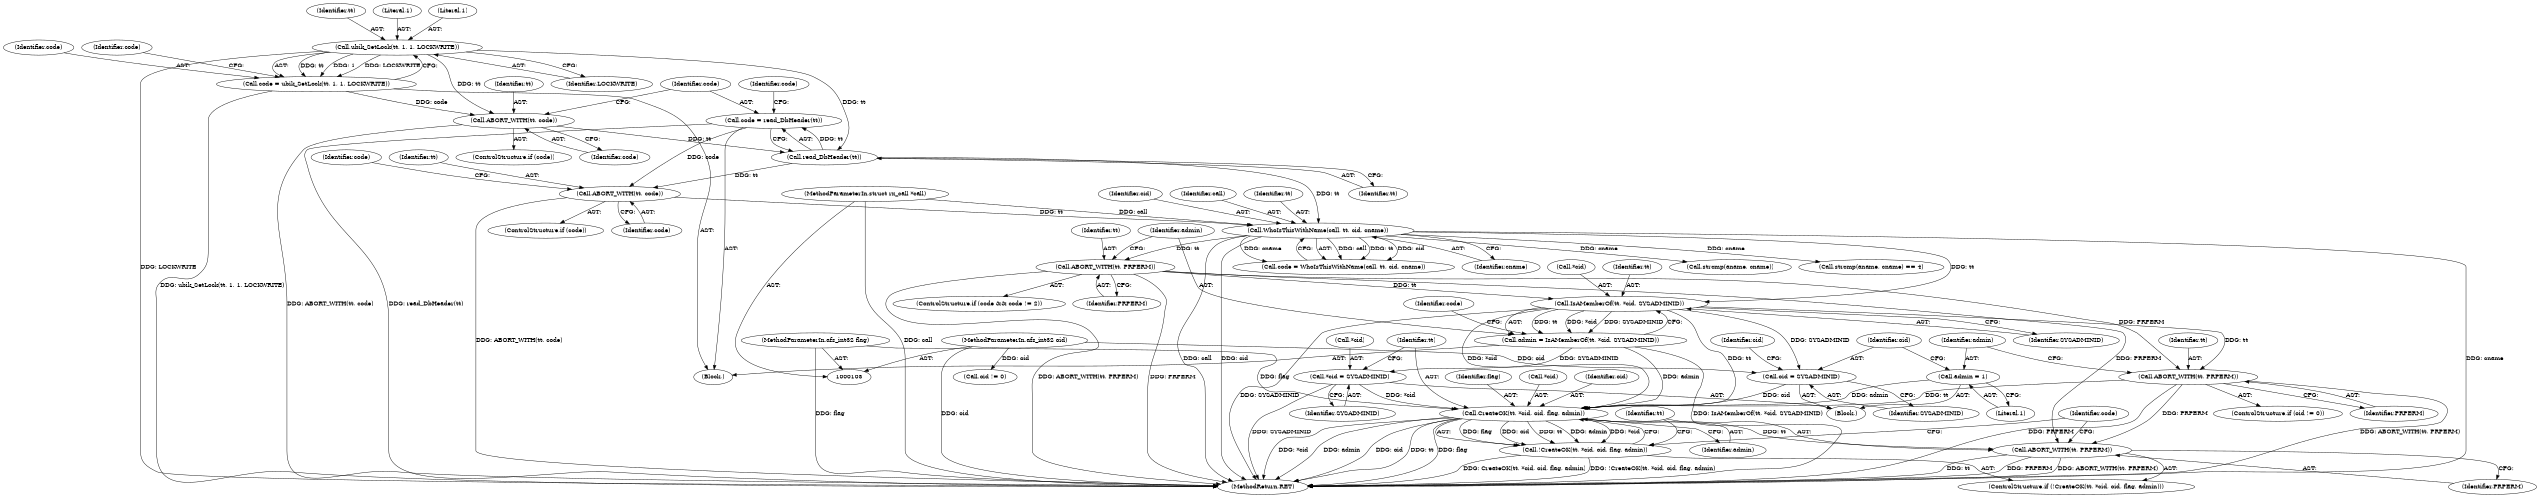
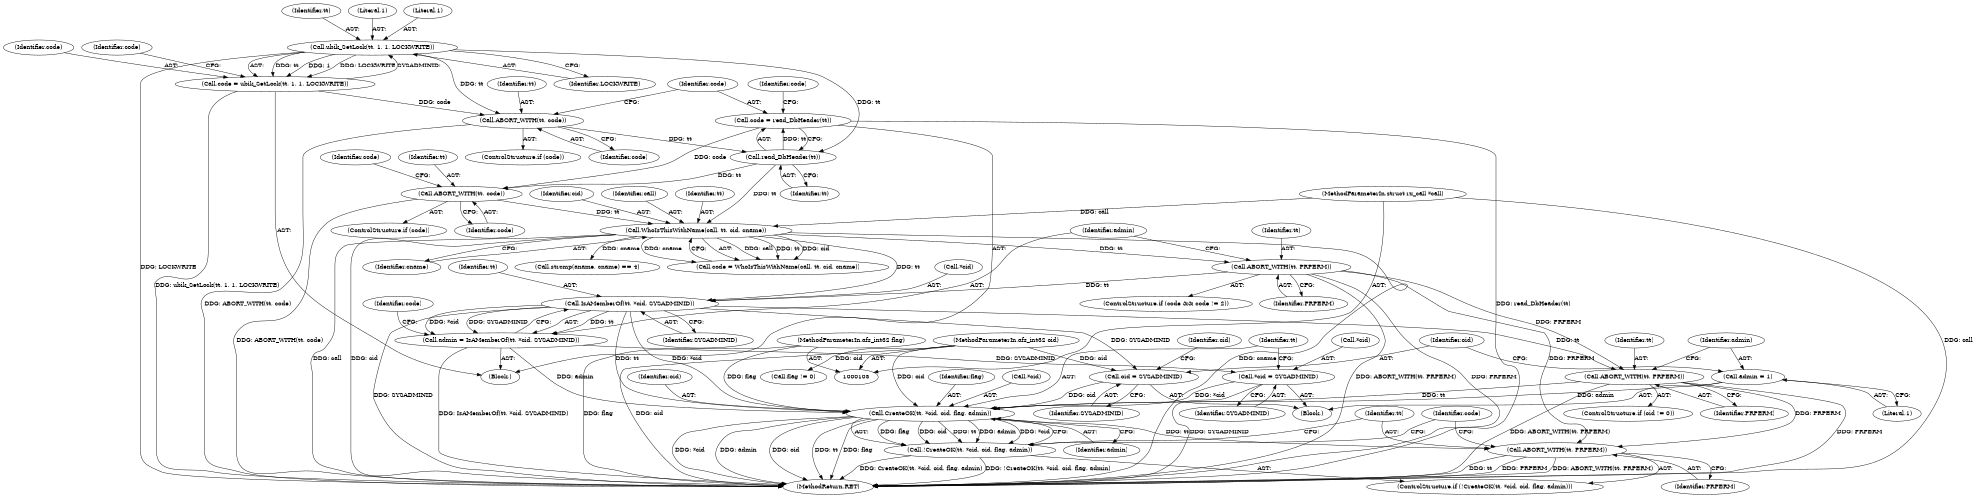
  digraph {
    n1 [label="(Call,CreateOK(tt, *cid, oid, flag, admin))"]
    n2 [label="(Call,!CreateOK(tt, *cid, oid, flag, admin))"]
    n3 [label="(Call,ABORT_WITH(tt, PRPERM))"]
    n4 [label="(Identifier,admin)"]
    n5 [label="(MethodReturn,RET)"]
    n6 [label="(ControlStructure,if (!CreateOK(tt, *cid, oid, flag, admin)))"]
    n7 [label="(Identifier,PRPERM)"]
    n8 [label="(Call,ABORT_WITH(tt, PRPERM))"]
    n9 [label="(ControlStructure,if (oid != 0))"]
    n10 [label="(Identifier,PRPERM)"]
    n11 [label="(Call,IsAMemberOf(tt, *cid, SYSADMINID))"]
    n12 [label="(Call,oid = SYSADMINID)"]
    n13 [label="(Call,admin = IsAMemberOf(tt, *cid, SYSADMINID))"]
    n14 [label="(Identifier,SYSADMINID)"]
    n15 [label="(Call,*cid = SYSADMINID)"]
    n16 [label="(Block,)"]
    n17 [label="(Identifier,SYSADMINID)"]
    n18 [label="(Identifier,SYSADMINID)"]
    n19 [label="(Block,)"]
    n20 [label="(Call,WhoIsThisWithName(call, tt, cid, cname))"]
    n21 [label="(Call,ABORT_WITH(tt, PRPERM))"]
    n22 [label="(Identifier,cname)"]
-   n23 [label="(Call,strcmp(aname, cname))"]
    n24 [label="(Call,strcmp(aname, cname) == 4)"]
    n25 [label="(Call,code = WhoIsThisWithName(call, tt, cid, cname))"]
    n26 [label="(ControlStructure,if (code && code != 2))"]
    n27 [label="(Identifier,PRPERM)"]
    n28 [label="(MethodParameterIn,struct rx_call *call)"]
    1000103
    n30 [label="(Call,ABORT_WITH(tt, code))"]
    n31 [label="(Identifier,code)"]
    n32 [label="(ControlStructure,if (code))"]
    n33 [label="(Call,read_DbHeader(tt))"]
    n34 [label="(Call,code = read_DbHeader(tt))"]
    n35 [label="(Identifier,tt)"]
    n36 [label="(Call,ABORT_WITH(tt, code))"]
    n37 [label="(ControlStructure,if (code))"]
    n38 [label="(Identifier,code)"]
    n39 [label="(Call,ubik_SetLock(tt, 1, 1, LOCKWRITE))"]
    n40 [label="(Call,code = ubik_SetLock(tt, 1, 1, LOCKWRITE))"]
    n41 [label="(Identifier,LOCKWRITE)"]
    n42 [label="(MethodParameterIn,afs_int32 oid)"]
-   n43 [label="(Call,oid != 0)"]
+   n43 [label="(Call,flag != 0)"]
    n44 [label="(MethodParameterIn,afs_int32 flag)"]
    n45 [label="(Call,admin = 1)"]
    n46 [label="(Literal,1)"]
    n47 [label="(Identifier,code)"]
    n48 [label="(Identifier,flag)"]
    n49 [label="(Call,*cid)"]
    n50 [label="(Identifier,admin)"]
    n51 [label="(Identifier,oid)"]
    n52 [label="(Identifier,tt)"]
    n53 [label="(Identifier,admin)"]
    n54 [label="(Identifier,code)"]
    n55 [label="(Identifier,cid)"]
    n56 [label="(Identifier,tt)"]
    n57 [label="(Identifier,call)"]
    n58 [label="(Identifier,code)"]
    n59 [label="(Identifier,tt)"]
    n60 [label="(Identifier,code)"]
    n61 [label="(Call,*cid)"]
    n62 [label="(Identifier,tt)"]
    n63 [label="(Identifier,tt)"]
    n64 [label="(Literal,1)"]
    n65 [label="(Identifier,tt)"]
    n66 [label="(Call,*cid)"]
    n67 [label="(Identifier,tt)"]
    n68 [label="(Identifier,code)"]
    n69 [label="(Identifier,oid)"]
    n70 [label="(Identifier,cid)"]
    n71 [label="(Literal,1)"]
    n72 [label="(Identifier,code)"]
    n73 [label="(Identifier,tt)"]
    n74 [label="(Identifier,tt)"]
    n75 [label="(Identifier,code)"]
    n1 -> n2 [label="AST: "]
    n1 -> n2 [label="DDG: flag"]
    n1 -> n2 [label="DDG: oid"]
    n1 -> n2 [label="DDG: tt"]
    n1 -> n2 [label="DDG: admin"]
    n1 -> n2 [label="DDG: *cid"]
    n1 -> n3 [label="DDG: tt"]
    n1 -> n4 [label="CFG: "]
    n1 -> n5 [label="DDG: *cid"]
    n1 -> n5 [label="DDG: admin"]
    n1 -> n5 [label="DDG: oid"]
    n1 -> n5 [label="DDG: tt"]
    n1 -> n5 [label="DDG: flag"]
    n2 -> n1 [label="CFG: "]
    n2 -> n5 [label="DDG: !CreateOK(tt, *cid, oid, flag, admin)"]
    n2 -> n5 [label="DDG: CreateOK(tt, *cid, oid, flag, admin)"]
    n2 -> n6 [label="AST: "]
    n3 -> n5 [label="DDG: tt"]
    n3 -> n5 [label="DDG: PRPERM"]
    n3 -> n5 [label="DDG: ABORT_WITH(tt, PRPERM)"]
    n3 -> n6 [label="AST: "]
    n3 -> n7 [label="CFG: "]
    n4 -> n1 [label="AST: "]
    n7 -> n3 [label="AST: "]
    n8 -> n1 [label="DDG: tt"]
    n8 -> n3 [label="DDG: PRPERM"]
    n8 -> n5 [label="DDG: PRPERM"]
    n8 -> n5 [label="DDG: ABORT_WITH(tt, PRPERM)"]
    n8 -> n9 [label="AST: "]
    n8 -> n10 [label="CFG: "]
    n10 -> n8 [label="AST: "]
    n11 -> n1 [label="DDG: tt"]
    n11 -> n1 [label="DDG: *cid"]
    n11 -> n5 [label="DDG: SYSADMINID"]
    n11 -> n8 [label="DDG: tt"]
    n11 -> n12 [label="DDG: SYSADMINID"]
    n11 -> n13 [label="AST: "]
    n11 -> n13 [label="DDG: tt"]
    n11 -> n13 [label="DDG: *cid"]
    n11 -> n13 [label="DDG: SYSADMINID"]
    n11 -> n14 [label="CFG: "]
    n12 -> n1 [label="DDG: oid"]
    n12 -> n16 [label="AST: "]
    n12 -> n18 [label="CFG: "]
    n13 -> n1 [label="DDG: admin"]
    n13 -> n5 [label="DDG: IsAMemberOf(tt, *cid, SYSADMINID)"]
    n13 -> n11 [label="CFG: "]
    n13 -> n15 [label="DDG: SYSADMINID"]
    n13 -> n19 [label="AST: "]
    n14 -> n11 [label="AST: "]
    n15 -> n1 [label="DDG: *cid"]
    n15 -> n5 [label="DDG: SYSADMINID"]
    n15 -> n16 [label="AST: "]
    n15 -> n17 [label="CFG: "]
    n17 -> n15 [label="AST: "]
    n18 -> n12 [label="AST: "]
    n20 -> n5 [label="DDG: cname"]
    n20 -> n5 [label="DDG: call"]
    n20 -> n5 [label="DDG: cid"]
    n20 -> n11 [label="DDG: tt"]
    n20 -> n21 [label="DDG: tt"]
    n20 -> n22 [label="CFG: "]
-   n20 -> n23 [label="DDG: cname"]
    n20 -> n24 [label="DDG: cname"]
    n20 -> n25 [label="AST: "]
    n20 -> n25 [label="DDG: call"]
    n20 -> n25 [label="DDG: tt"]
    n20 -> n25 [label="DDG: cid"]
    n20 -> n25 [label="DDG: cname"]
    n21 -> n3 [label="DDG: PRPERM"]
    n21 -> n5 [label="DDG: ABORT_WITH(tt, PRPERM)"]
    n21 -> n5 [label="DDG: PRPERM"]
    n21 -> n8 [label="DDG: PRPERM"]
    n21 -> n11 [label="DDG: tt"]
    n21 -> n26 [label="AST: "]
    n21 -> n27 [label="CFG: "]
    n22 -> n20 [label="AST: "]
    n25 -> n20 [label="CFG: "]
    n27 -> n21 [label="AST: "]
    n28 -> n5 [label="DDG: call"]
    n28 -> n20 [label="DDG: call"]
    n28 -> 1000103 [label="AST: "]
    n30 -> n5 [label="DDG: ABORT_WITH(tt, code)"]
    n30 -> n20 [label="DDG: tt"]
    n30 -> n31 [label="CFG: "]
    n30 -> n32 [label="AST: "]
    n31 -> n30 [label="AST: "]
    n33 -> n20 [label="DDG: tt"]
    n33 -> n30 [label="DDG: tt"]
    n33 -> n34 [label="AST: "]
    n33 -> n34 [label="DDG: tt"]
    n33 -> n35 [label="CFG: "]
    n34 -> n5 [label="DDG: read_DbHeader(tt)"]
    n34 -> n19 [label="AST: "]
    n34 -> n30 [label="DDG: code"]
    n34 -> n33 [label="CFG: "]
    n35 -> n33 [label="AST: "]
    n36 -> n5 [label="DDG: ABORT_WITH(tt, code)"]
    n36 -> n33 [label="DDG: tt"]
    n36 -> n37 [label="AST: "]
    n36 -> n38 [label="CFG: "]
    n38 -> n36 [label="AST: "]
    n39 -> n5 [label="DDG: LOCKWRITE"]
    n39 -> n33 [label="DDG: tt"]
    n39 -> n36 [label="DDG: tt"]
    n39 -> n40 [label="AST: "]
    n39 -> n40 [label="DDG: tt"]
    n39 -> n40 [label="DDG: 1"]
    n39 -> n40 [label="DDG: LOCKWRITE"]
    n39 -> n41 [label="CFG: "]
    n40 -> n5 [label="DDG: ubik_SetLock(tt, 1, 1, LOCKWRITE)"]
    n40 -> n19 [label="AST: "]
    n40 -> n36 [label="DDG: code"]
-   n40 -> n39 [label="CFG: "]
+   n40 -> n39 [label="SYSADMINID: "]
    n41 -> n39 [label="AST: "]
+   n42 -> n1 [label="DDG: oid"]
    n42 -> n5 [label="DDG: oid"]
    n42 -> n12 [label="DDG: oid"]
    n42 -> 1000103 [label="AST: "]
    n42 -> n43 [label="DDG: oid"]
    n44 -> n1 [label="DDG: flag"]
    n44 -> n5 [label="DDG: flag"]
    n44 -> 1000103 [label="AST: "]
    n45 -> n1 [label="DDG: admin"]
    n45 -> n16 [label="AST: "]
    n45 -> n46 [label="CFG: "]
    n46 -> n45 [label="AST: "]
    n47 -> n40 [label="AST: "]
    n48 -> n1 [label="AST: "]
    n49 -> n11 [label="AST: "]
    n50 -> n13 [label="AST: "]
    n50 -> n21 [label="CFG: "]
    n51 -> n12 [label="AST: "]
    n51 -> n45 [label="CFG: "]
    n52 -> n36 [label="AST: "]
    n53 -> n8 [label="CFG: "]
    n53 -> n45 [label="AST: "]
    n54 -> n30 [label="CFG: "]
    n55 -> n20 [label="AST: "]
    n56 -> n11 [label="AST: "]
    n57 -> n20 [label="AST: "]
    n58 -> n34 [label="AST: "]
    n58 -> n36 [label="CFG: "]
    n59 -> n39 [label="AST: "]
    n60 -> n40 [label="CFG: "]
    n61 -> n1 [label="AST: "]
    n62 -> n20 [label="AST: "]
    n63 -> n2 [label="CFG: "]
    n63 -> n3 [label="AST: "]
    n64 -> n39 [label="AST: "]
    n65 -> n8 [label="AST: "]
    n66 -> n15 [label="AST: "]
    n67 -> n21 [label="AST: "]
    n68 -> n2 [label="CFG: "]
    n68 -> n3 [label="CFG: "]
    n69 -> n1 [label="AST: "]
    n70 -> n12 [label="CFG: "]
    n71 -> n39 [label="AST: "]
    n72 -> n13 [label="CFG: "]
    n73 -> n1 [label="AST: "]
    n73 -> n15 [label="CFG: "]
    n74 -> n30 [label="AST: "]
    n75 -> n34 [label="CFG: "]
  }
